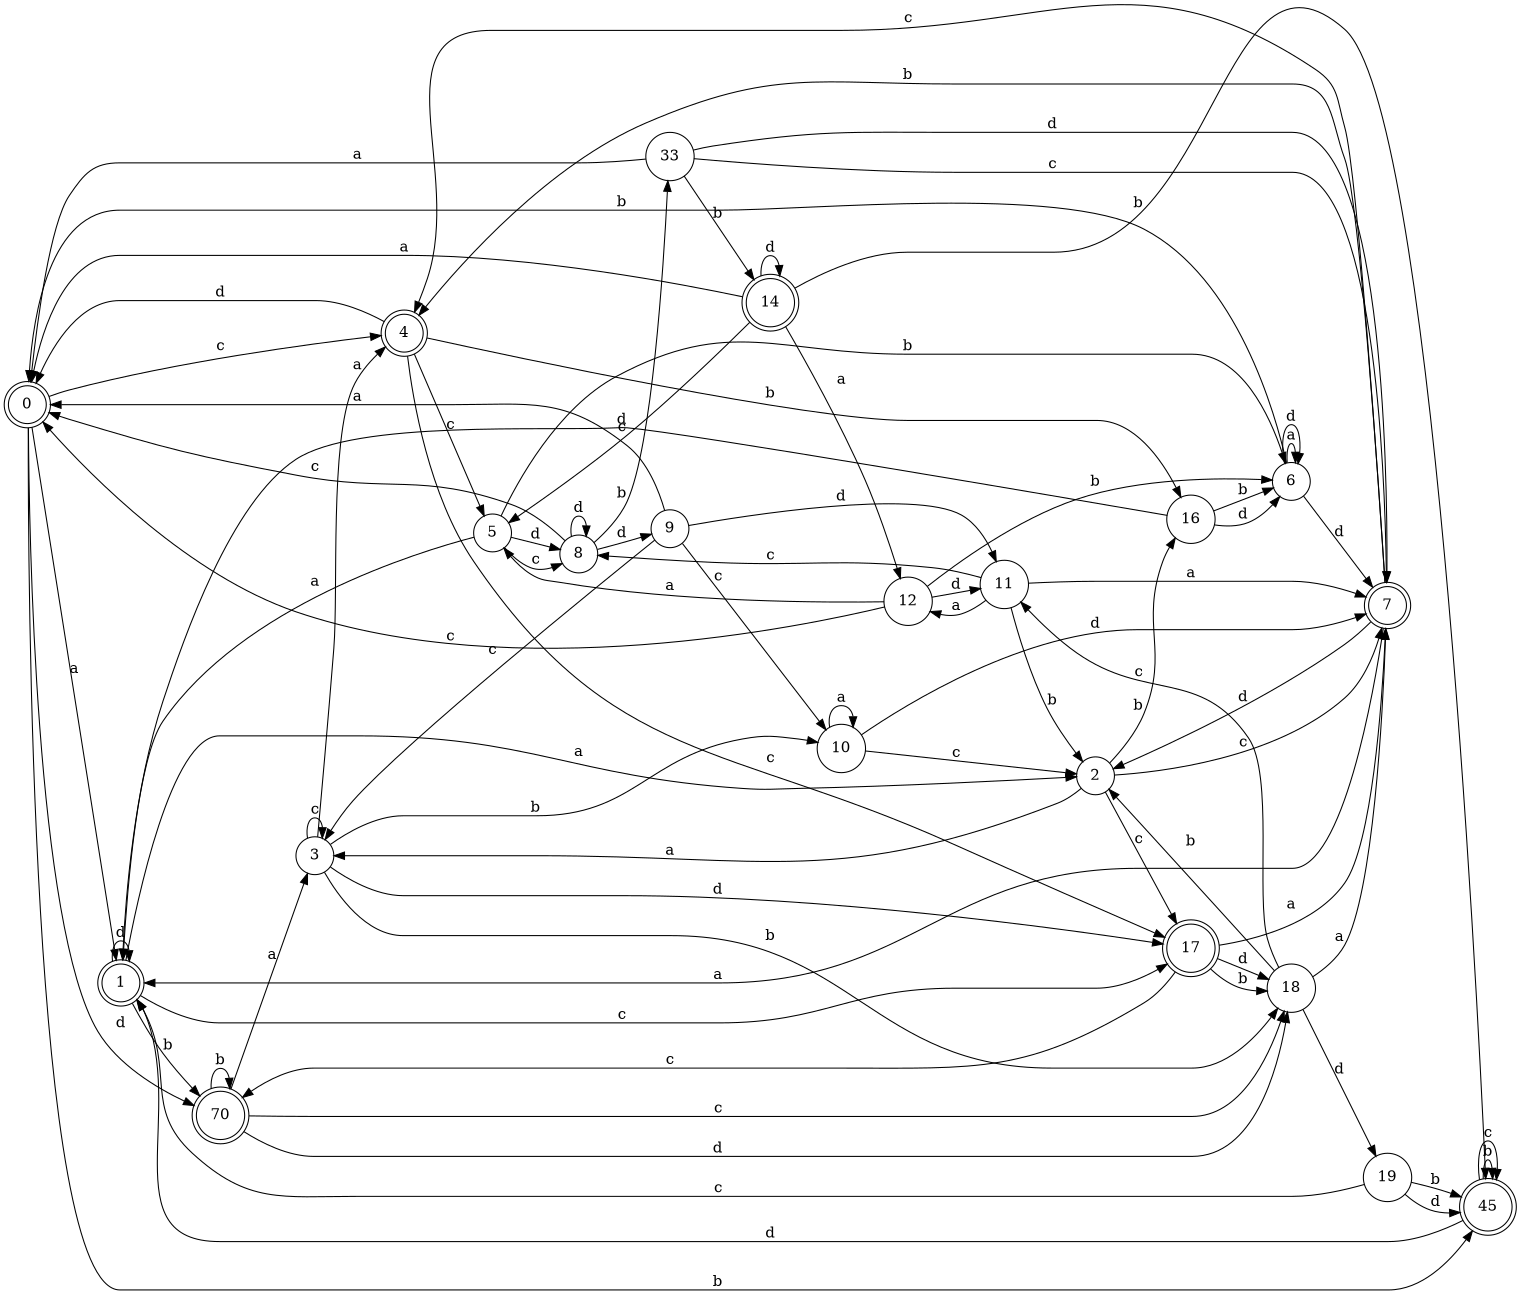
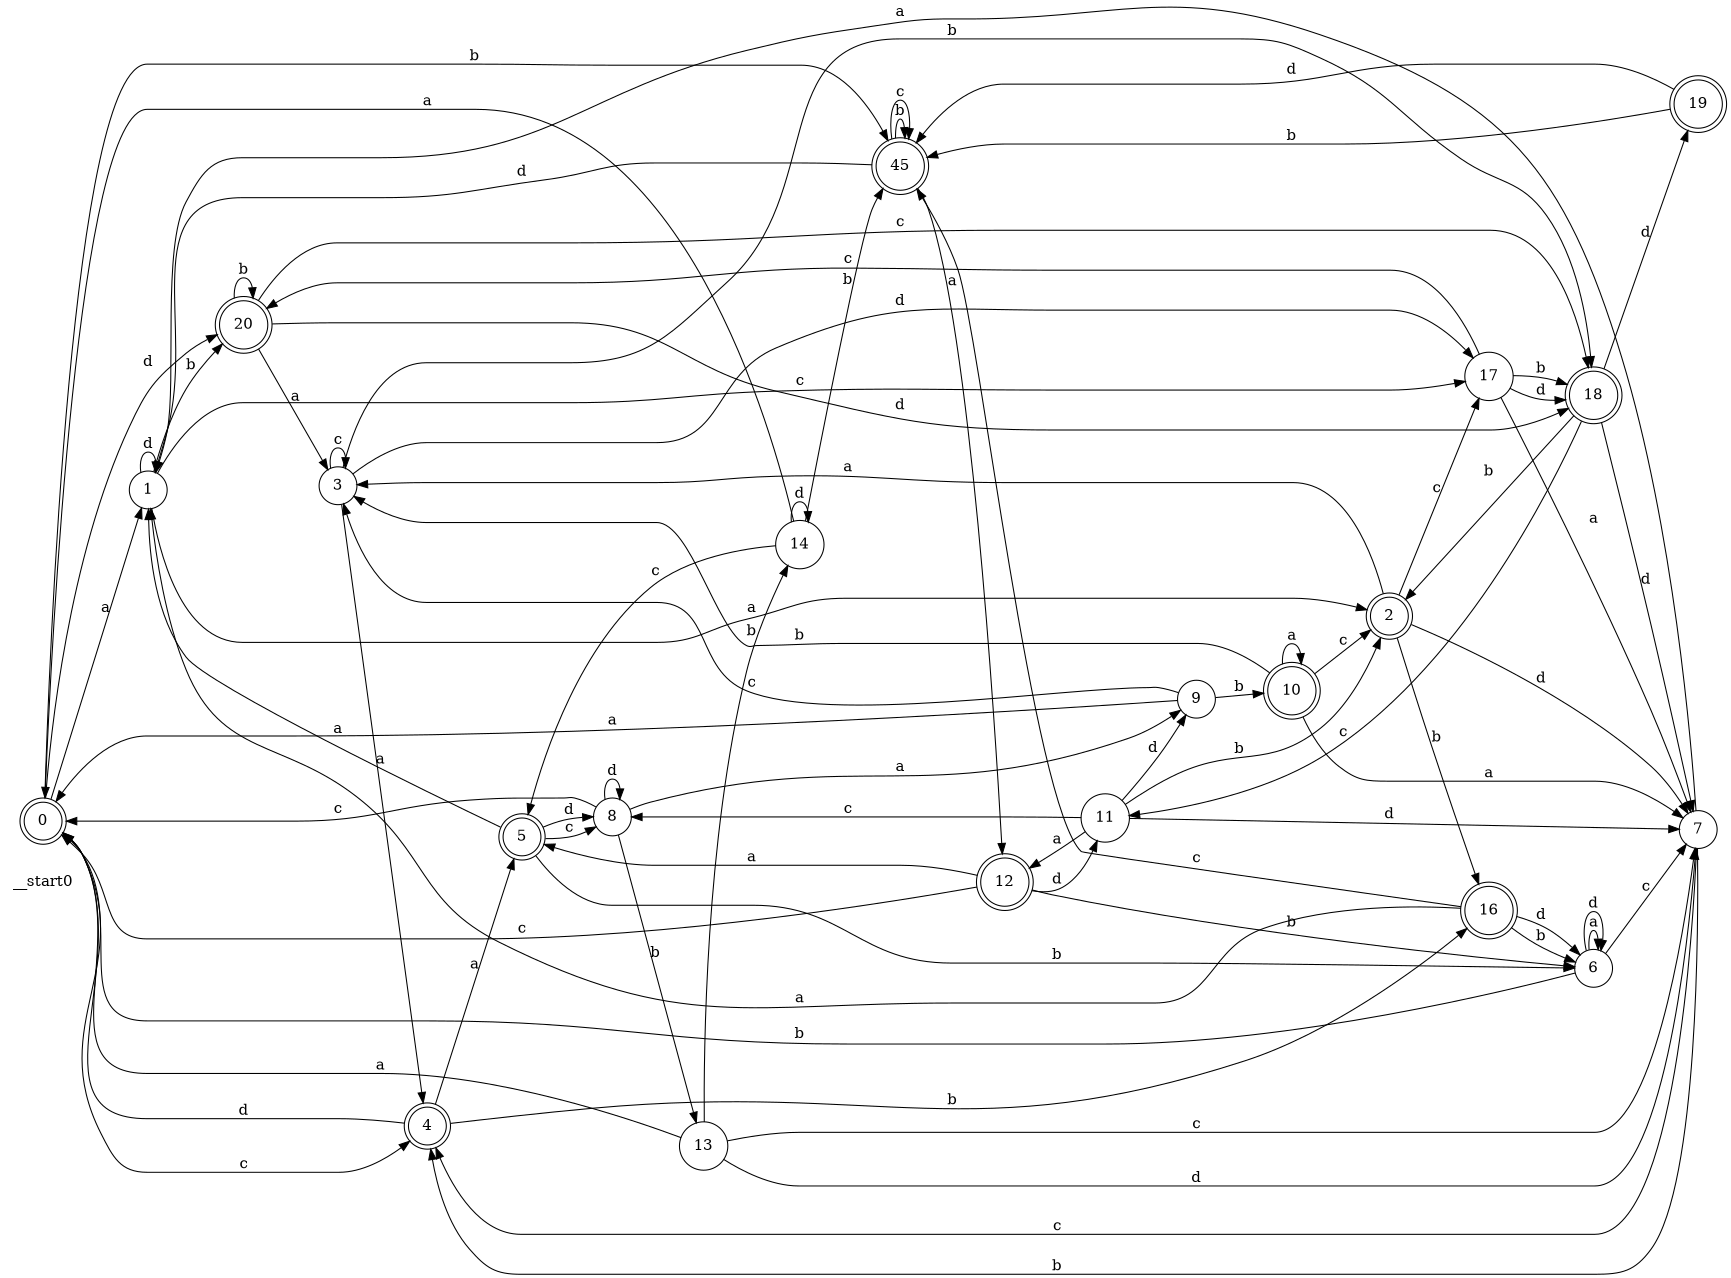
  digraph {
    rankdir=LR
    node [shape=circle color=black fillcolor=white style=filled]
+   __start0 [shape=none color="" fillcolor="" style=""]
    n2 [label=0 shape=doublecircle style="rounded,filled"]
-   n3 [label=1 shape=doublecircle style="rounded,filled"]
+   n3 [label=1 style="rounded,filled"]
    n4 [label=4 shape=doublecircle style="rounded,filled"]
    n5 [label=45 shape=doublecircle style="rounded,filled"]
-   n6 [label=70 shape=doublecircle style="rounded,filled"]
-   n7 [label=2 style="rounded,filled"]
-   n8 [label=17 shape=doublecircle]
-   n9 [label=16]
-   n10 [label=5 style="rounded,filled"]
-   n11 [label=12 style="rounded,filled"]
+   n6 [label=20 shape=doublecircle style="rounded,filled"]
+   n7 [label=2 shape=doublecircle style="rounded,filled"]
+   n8 [label=17]
+   n9 [label=16 shape=doublecircle]
+   n10 [label=5 shape=doublecircle style="rounded,filled"]
+   n11 [label=12 shape=doublecircle style="rounded,filled"]
    n12 [label=3]
-   n13 [label=18 style="rounded,filled"]
-   n14 [label=7 shape=doublecircle]
+   n13 [label=18 shape=doublecircle style="rounded,filled"]
+   n14 [label=7]
    n15 [label=6]
    n16 [label=11]
-   n17 [label=19]
+   n17 [label=19 shape=doublecircle]
    n18 [label=8]
    n19 [label=9]
-   n20 [label=33]
-   n21 [label=10 style="rounded,filled"]
-   n22 [label=14 shape=doublecircle]
+   n20 [label=13]
+   n21 [label=10 shape=doublecircle style="rounded,filled"]
+   n22 [label=14]
    n2 -> n3 [label=a]
    n2 -> n4 [label=c]
    n2 -> n5 [label=b]
    n2 -> n6 [label=d]
    n3 -> n3 [label=d]
    n3 -> n6 [label=b]
    n3 -> n7 [label=a]
    n3 -> n8 [label=c]
    n4 -> n2 [label=d]
-   n4 -> n8 [label=c]
    n4 -> n9 [label=b]
-   n4 -> n10 [label=c]
+   n4 -> n10 [label=a]
    n5 -> n3 [label=d]
    n5 -> n5 [label=b]
    n5 -> n5 [label=c]
-   n22 -> n11 [label=a]
+   n5 -> n11 [label=a]
    n6 -> n6 [label=b]
    n6 -> n12 [label=a]
    n6 -> n13 [label=c]
    n6 -> n13 [label=d]
    n7 -> n8 [label=c]
    n7 -> n9 [label=b]
    n7 -> n12 [label=a]
-   n7 -> n14 [label=c]
+   n7 -> n14 [label=d]
    n8 -> n6 [label=c]
    n8 -> n13 [label=b]
    n8 -> n13 [label=d]
    n8 -> n14 [label=a]
-   n9 -> n3 [label=d]
+   n9 -> n3 [label=a]
+   n9 -> n5 [label=c]
    n9 -> n15 [label=b]
    n9 -> n15 [label=d]
    n10 -> n3 [label=a]
    n10 -> n15 [label=b]
    n10 -> n18 [label=c]
    n10 -> n18 [label=d]
    n11 -> n2 [label=c]
    n11 -> n10 [label=a]
    n11 -> n15 [label=b]
    n11 -> n16 [label=d]
    n12 -> n4 [label=a]
    n12 -> n8 [label=d]
    n12 -> n12 [label=c]
    n12 -> n13 [label=b]
    n13 -> n7 [label=b]
-   n13 -> n14 [label=a]
+   n13 -> n14 [label=d]
    n13 -> n16 [label=c]
    n13 -> n17 [label=d]
    n14 -> n3 [label=a]
    n14 -> n4 [label=b]
    n14 -> n4 [label=c]
-   n14 -> n7 [label=d]
    n15 -> n2 [label=b]
-   n15 -> n14 [label=d]
+   n15 -> n14 [label=c]
    n15 -> n15 [label=a]
    n15 -> n15 [label=d]
    n16 -> n7 [label=b]
    n16 -> n11 [label=a]
-   n16 -> n14 [label=a]
+   n16 -> n14 [label=d]
    n16 -> n18 [label=c]
-   n17 -> n3 [label=c]
    n17 -> n5 [label=b]
    n17 -> n5 [label=d]
    n18 -> n2 [label=c]
    n18 -> n18 [label=d]
-   n18 -> n19 [label=d]
+   n18 -> n19 [label=a]
    n18 -> n20 [label=b]
    n19 -> n2 [label=a]
    n19 -> n12 [label=c]
-   n19 -> n16 [label=d]
-   n19 -> n21 [label=c]
+   n16 -> n19 [label=d]
+   n19 -> n21 [label=b]
    n20 -> n2 [label=a]
    n20 -> n14 [label=c]
    n20 -> n14 [label=d]
    n20 -> n22 [label=b]
    n21 -> n7 [label=c]
-   n12 -> n21 [label=b]
-   n21 -> n14 [label=d]
+   n21 -> n12 [label=b]
+   n21 -> n14 [label=a]
    n21 -> n21 [label=a]
    n22 -> n2 [label=a]
    n22 -> n5 [label=b]
    n22 -> n10 [label=c]
    n22 -> n22 [label=d]
  }
